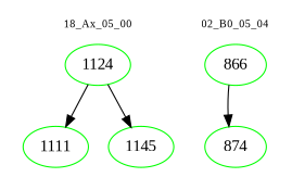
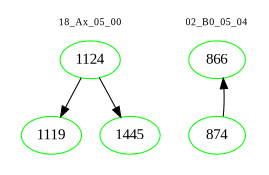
  digraph {
    fontname="Liberation Serif"
    node [color=green fontname="Liberation Serif"]
    edge [color=black fontname="Liberation Serif"]
    n1 [label=1124]
-   n2 [label=1111]
-   n3 [label=1145]
+   n2 [label=1119]
+   n3 [label=1445]
    n4 [label=866]
    n5 [label=874]
    subgraph cluster_1 {
      color=white
      fontsize=10
      label="18_Ax_05_00"
      n1
      n2
      n3
    }
    subgraph cluster_2 {
      color=white
      fontsize=10
      label="02_B0_05_04"
      n4
      n5
    }
    n1 -> n2
    n1 -> n3
-   n4 -> n5
+   n5 -> n4
  }
